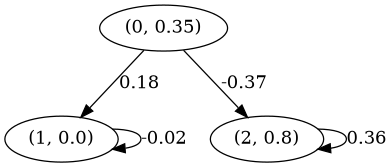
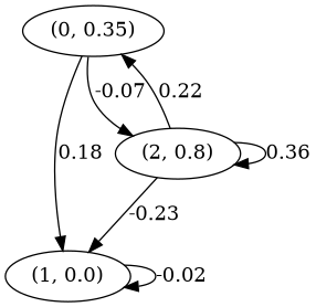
  digraph {
    n1 [label="(0, 0.35)"]
    n2 [label="(1, 0.0)"]
    n3 [label="(2, 0.8)"]
    n1 -> n2 [label=0.18]
-   n1 -> n3 [label=-0.37]
+   n1 -> n3 [label=-0.07]
    n2 -> n2 [label=-0.02]
+   n3 -> n1 [label=0.22]
+   n3 -> n2 [label=-0.23]
    n3 -> n3 [label=0.36]
  }
